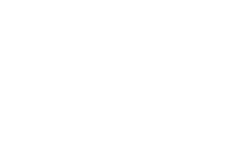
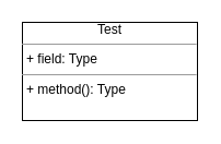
  <mxCell id="0" />
  <mxCell id="1" parent="0" />
+ <mxCell id="2" value="&lt;div align=&quot;center&quot;&gt;Test&lt;br&gt;&lt;/div&gt;&lt;hr size=&quot;1&quot;&gt;&lt;p style=&quot;margin:0px;margin-left:4px;&quot;&gt;+ field: Type&lt;/p&gt;&lt;hr size=&quot;1&quot;&gt;&lt;p style=&quot;margin:0px;margin-left:4px;&quot;&gt;+ method(): Type&lt;/p&gt;" style="verticalAlign=top;align=left;overflow=fill;fontSize=12;fontFamily=Helvetica;html=1;" vertex="1" parent="1"><mxGeometry x="20" y="20" width="160" height="90" as="geometry" /></mxCell>
